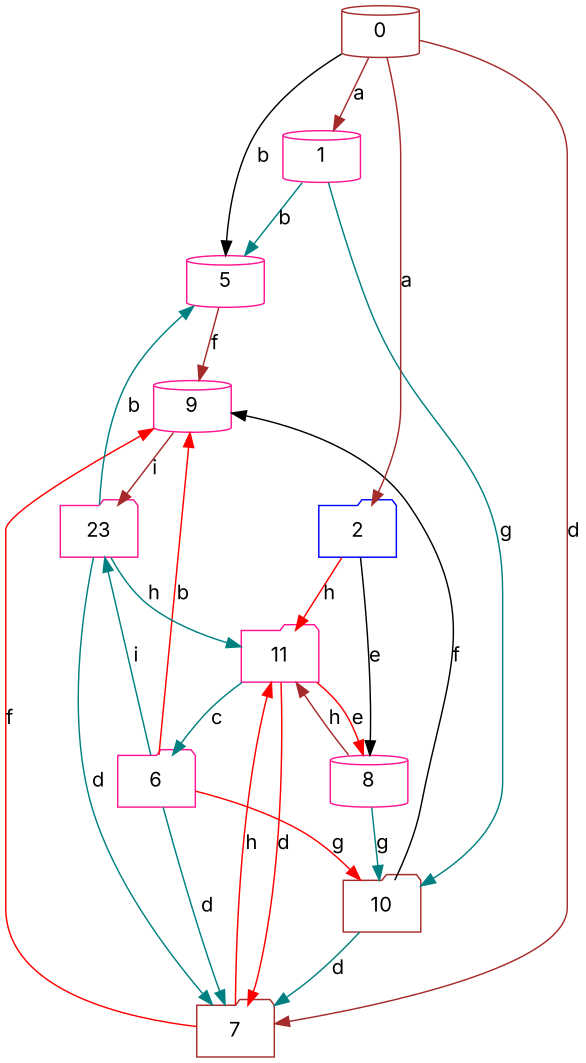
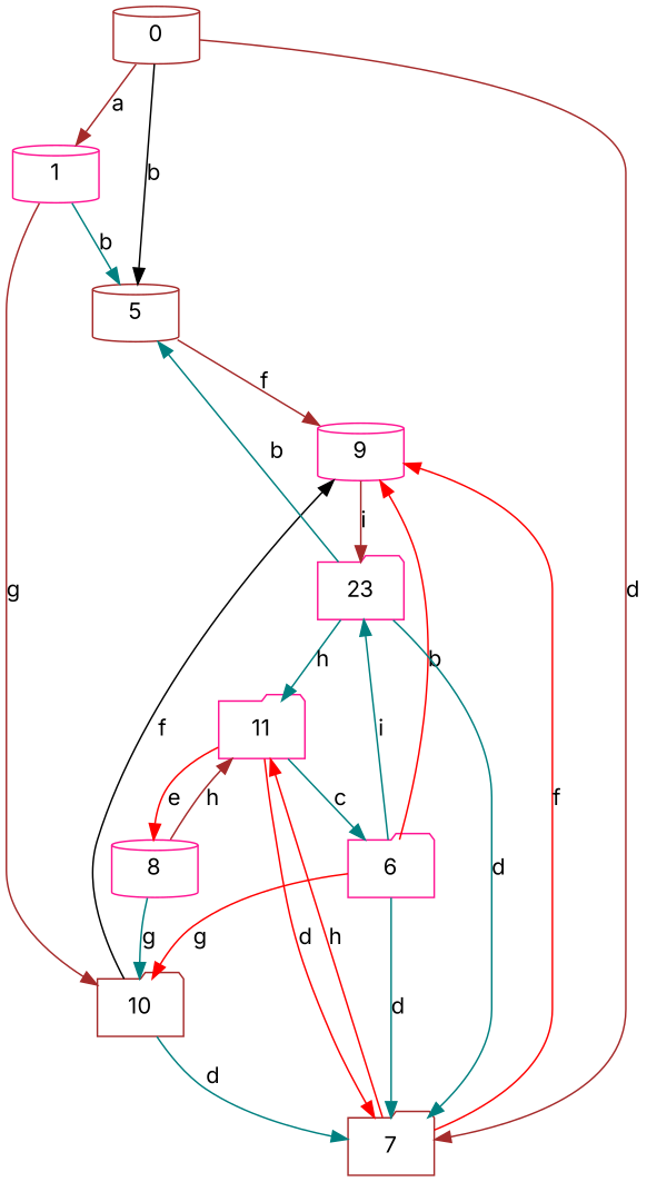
  strict digraph {
    fontname=Inter
    node [color=deeppink fontname=Inter shape=folder]
    edge [color=teal fontname=Inter]
    1 [shape=cylinder]
-   5 [shape=cylinder]
+   5 [color=brown shape=cylinder]
    10 [color=brown]
    9 [shape=cylinder]
    7 [color=brown]
-   2 [color=blue]
    8 [shape=cylinder]
    11
    6
    n10 [label=23]
    0 [color=brown shape=cylinder]
    1 -> 5 [label=b]
-   1 -> 10 [label=g]
+   1 -> 10 [color=brown label=g]
    5 -> 9 [color=brown label=f]
    10 -> 9 [color=black label=f]
    10 -> 7 [label=d]
    9 -> n10 [color=brown label=i]
    7 -> 9 [color=red label=f]
    7 -> 11 [color=red label=h]
-   2 -> 8 [color=black label=e]
-   2 -> 11 [color=red label=h]
    8 -> 10 [label=g]
    8 -> 11 [color=brown label=h]
    11 -> 7 [color=red label=d]
    11 -> 8 [color=red label=e]
    11 -> 6 [label=c]
    6 -> 10 [color=red label=g]
    6 -> 9 [color=red label=b]
    6 -> 7 [label=d]
    6 -> n10 [label=i]
    n10 -> 5 [label=b]
    n10 -> 7 [label=d]
    n10 -> 11 [label=h]
    0 -> 1 [color=brown label=a]
    0 -> 5 [color=black label=b]
    0 -> 7 [color=brown label=d]
-   0 -> 2 [color=brown label=a]
  }
